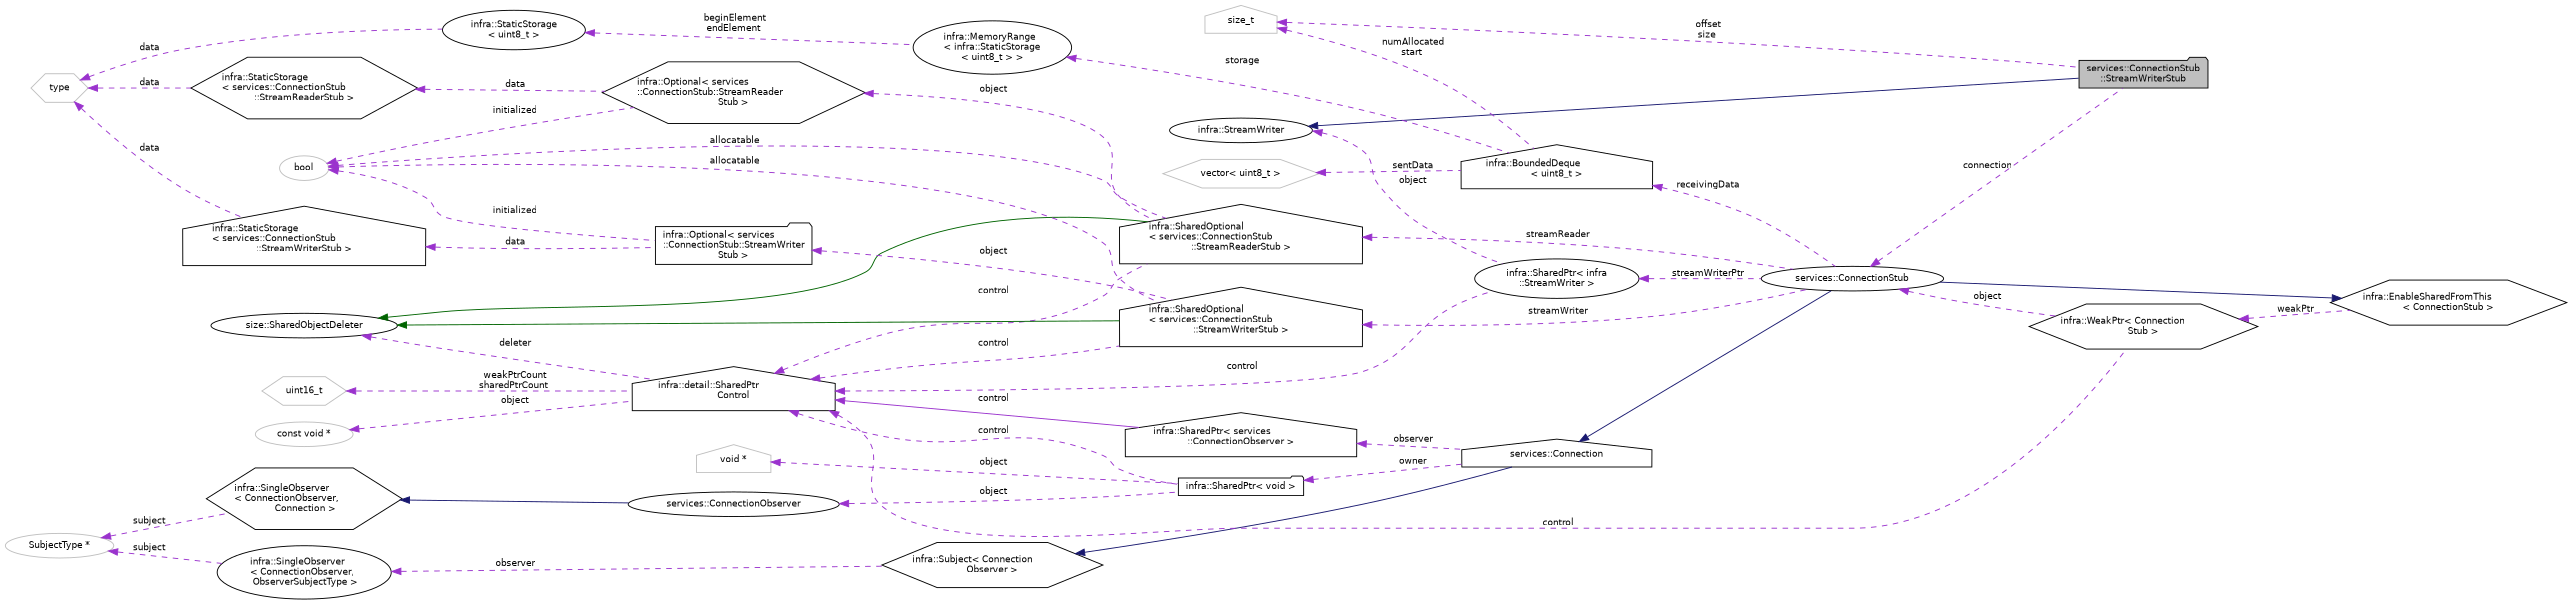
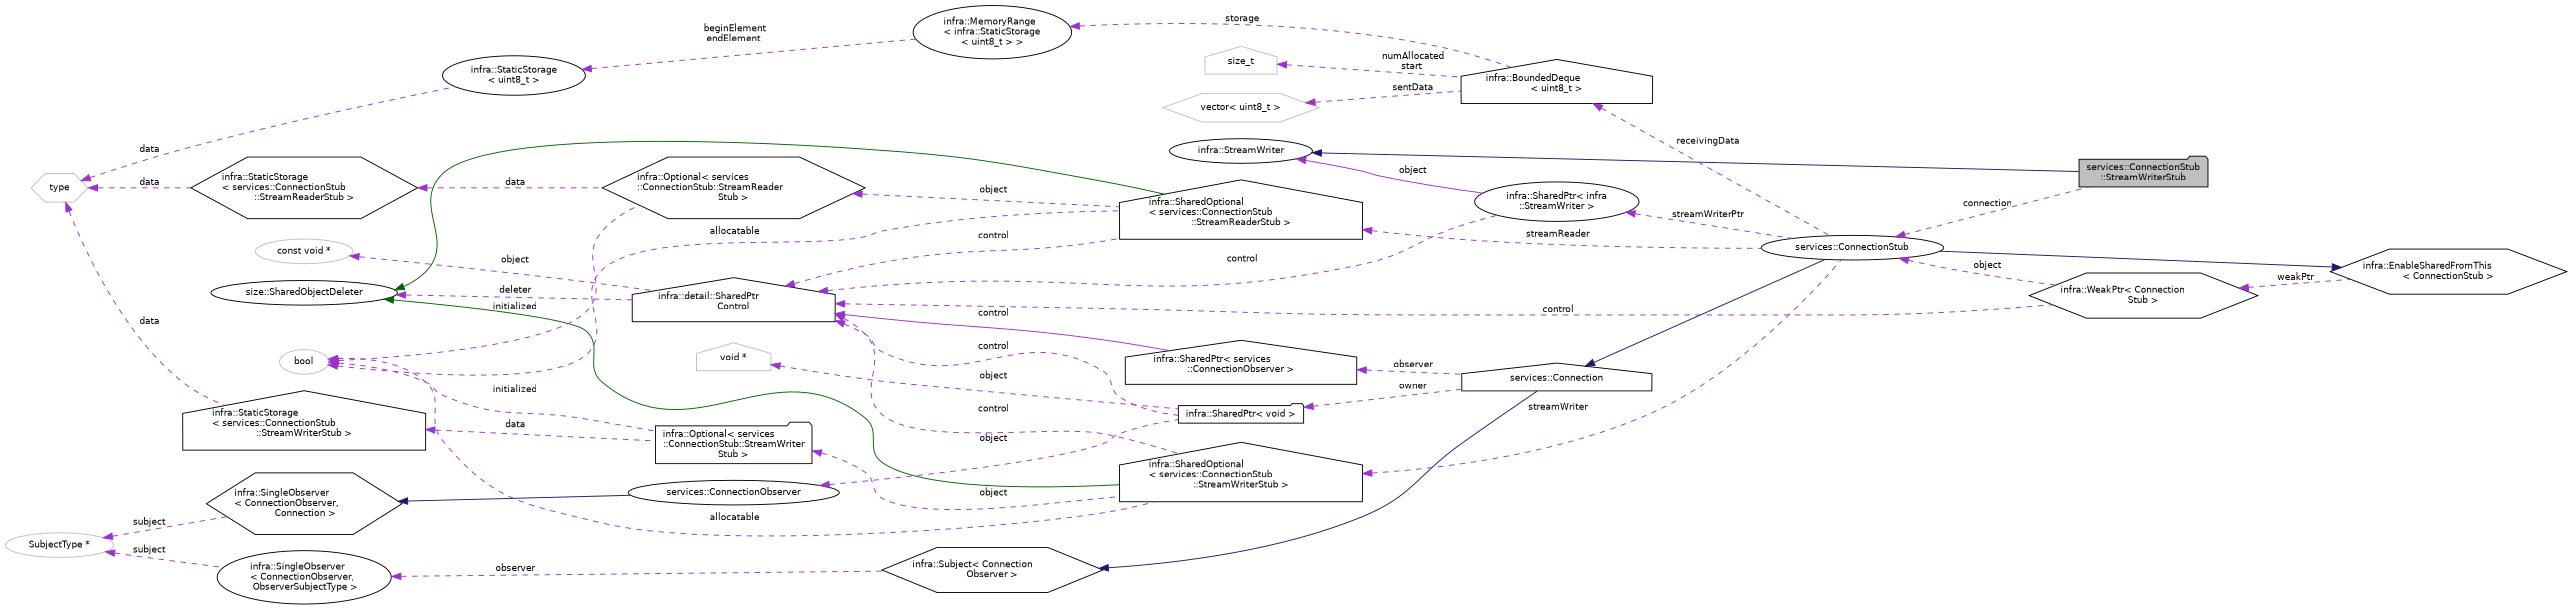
  digraph {
    fontname="DejaVu Sans"
    rankdir=LR
    node [color=black fillcolor=white fontname="DejaVu Sans" fontsize=10 shape=ellipse style=filled]
    edge [color=darkorchid3 dir=back fontname="DejaVu Sans" fontsize=10 labelfontname=Helvetica labelfontsize=10 style=dashed]
    n1 [fillcolor=grey75 fontcolor=black height=0.2 label="services::ConnectionStub\l::StreamWriterStub" shape=folder width=0.4]
    n2 [height=0.2 label="infra::StreamWriter" width=0.4]
    n3 [height=0.2 label="infra::SharedPtr\< infra\l::StreamWriter \>" width=0.4]
    n4 [height=0.2 label="services::ConnectionStub" width=0.4]
    n5 [height=0.2 label="infra::WeakPtr\< Connection\lStub \>" shape=hexagon width=0.4]
    n6 [height=0.2 label="infra::EnableSharedFromThis\l\< ConnectionStub \>" shape=hexagon width=0.4]
    n7 [height=0.2 label="services::Connection" shape=house width=0.4]
    n8 [height=0.2 label="infra::Subject\< Connection\lObserver \>" shape=hexagon width=0.4]
    n9 [height=0.2 label="infra::SingleObserver\l\< ConnectionObserver,\l ObserverSubjectType \>" width=0.4]
    n10 [color=grey75 height=0.2 label="SubjectType *" width=0.4]
    n11 [height=0.2 label="infra::SingleObserver\l\< ConnectionObserver,\l Connection \>" shape=hexagon width=0.4]
    n12 [height=0.2 label="services::ConnectionObserver" width=0.4]
    n13 [height=0.2 label="infra::SharedPtr\< services\l::ConnectionObserver \>" shape=house width=0.4]
    n14 [height=0.2 label="infra::SharedPtr\< void \>" shape=folder width=0.4]
    n15 [height=0.2 label="infra::detail::SharedPtr\lControl" shape=house width=0.4]
    n16 [height=0.2 label="infra::SharedOptional\l\< services::ConnectionStub\l::StreamReaderStub \>" shape=house width=0.4]
    n17 [height=0.2 label="infra::SharedOptional\l\< services::ConnectionStub\l::StreamWriterStub \>" shape=house width=0.4]
    n18 [color=grey75 height=0.2 label="const void *" width=0.4]
-   n19 [color=grey75 height=0.2 label=uint16_t shape=hexagon width=0.4]
    n20 [height=0.2 label="size::SharedObjectDeleter" width=0.4]
    n21 [color=grey75 height=0.2 label="void *" shape=house width=0.4]
    n22 [height=0.2 label="infra::Optional\< services\l::ConnectionStub::StreamReader\lStub \>" shape=hexagon width=0.4]
    n23 [height=0.2 label="infra::StaticStorage\l\< services::ConnectionStub\l::StreamReaderStub \>" shape=hexagon width=0.4]
    n24 [color=grey75 height=0.2 label=type shape=hexagon width=0.4]
    n25 [height=0.2 label="infra::StaticStorage\l\< services::ConnectionStub\l::StreamWriterStub \>" shape=house width=0.4]
    n26 [height=0.2 label="infra::StaticStorage\l\< uint8_t \>" width=0.4]
    n27 [height=0.2 label="infra::Optional\< services\l::ConnectionStub::StreamWriter\lStub \>" shape=folder width=0.4]
    n28 [height=0.2 label="infra::MemoryRange\l\< infra::StaticStorage\l\< uint8_t \> \>" width=0.4]
    n29 [color=grey75 height=0.2 label=bool width=0.4]
    n30 [color=grey75 height=0.2 label="vector\< uint8_t \>" shape=hexagon width=0.4]
    n31 [height=0.2 label="infra::BoundedDeque\l\< uint8_t \>" shape=house width=0.4]
    n32 [color=grey75 height=0.2 label=size_t shape=house width=0.4]
    n2 -> n1 [color=midnightblue style=solid]
-   n2 -> n3 [label=" object"]
+   n2 -> n3 [label=" object" style=solid]
    n3 -> n4 [label=" streamWriterPtr"]
    n4 -> n1 [label=" connection"]
    n4 -> n5 [label=" object"]
    n5 -> n6 [label=" weakPtr"]
    n6 -> n4 [color=midnightblue style=solid]
    n7 -> n4 [color=midnightblue style=solid]
    n8 -> n7 [color=midnightblue style=solid]
    n9 -> n8 [label=" observer"]
    n10 -> n9 [label=" subject"]
    n10 -> n11 [label=" subject"]
    n11 -> n12 [color=midnightblue style=solid]
    n12 -> n14 [label=" object"]
    n13 -> n7 [label=" observer"]
    n14 -> n7 [label=" owner"]
    n15 -> n3 [label=" control"]
    n15 -> n5 [label=" control"]
    n15 -> n13 [label=" control" style=solid]
    n15 -> n14 [label=" control"]
    n15 -> n16 [label=" control"]
    n15 -> n17 [label=" control"]
    n16 -> n4 [label=" streamReader"]
    n17 -> n4 [label=" streamWriter"]
    n18 -> n15 [label=" object"]
-   n19 -> n15 [label=" weakPtrCount\nsharedPtrCount"]
    n20 -> n15 [label=" deleter"]
    n20 -> n16 [color=darkgreen style=solid]
    n20 -> n17 [color=darkgreen style=solid]
    n21 -> n14 [label=" object"]
    n22 -> n16 [label=" object"]
    n23 -> n22 [label=" data"]
    n24 -> n23 [label=" data"]
    n24 -> n25 [label=" data"]
    n24 -> n26 [label=" data"]
    n25 -> n27 [label=" data"]
    n26 -> n28 [label=" beginElement\nendElement"]
    n27 -> n17 [label=" object"]
    n28 -> n31 [label=" storage"]
    n29 -> n16 [label=" allocatable"]
    n29 -> n17 [label=" allocatable"]
    n29 -> n22 [label=" initialized"]
    n29 -> n27 [label=" initialized"]
    n30 -> n31 [label=" sentData"]
    n31 -> n4 [label=" receivingData"]
-   n32 -> n1 [label=" offset\nsize"]
    n32 -> n31 [label=" numAllocated\nstart"]
  }
